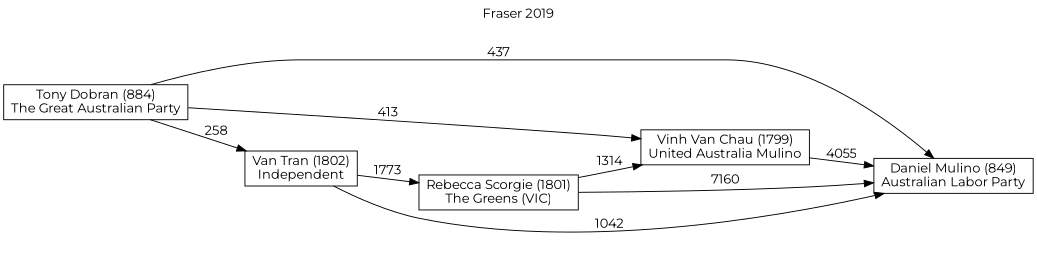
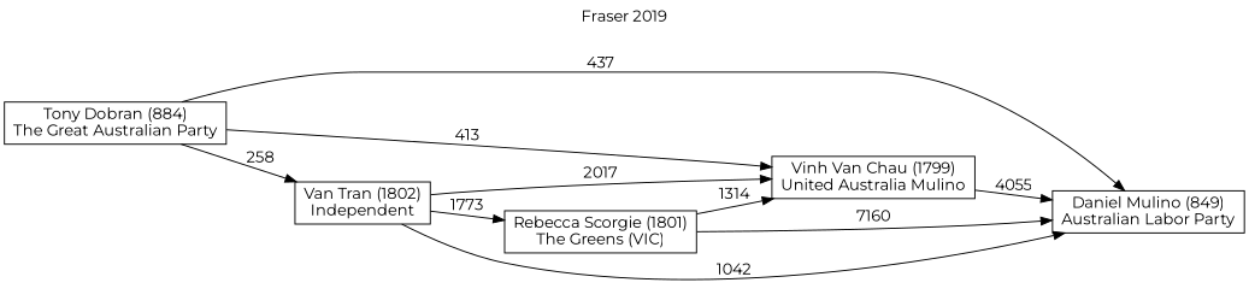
  digraph {
    fontname=Montserrat
    label="Fraser 2019"
    labelloc=t
    mclimit=10
    rankdir=LR
    node [fontname=Montserrat shape=box]
    edge [fontname=Montserrat]
    n1 [label="Daniel Mulino (849)\nAustralian Labor Party"]
    n2 [label="Rebecca Scorgie (1801)\nThe Greens (VIC)"]
    n3 [label="Vinh Van Chau (1799)\nUnited Australia Mulino"]
    n4 [label="Tony Dobran (884)\nThe Great Australian Party"]
    n5 [label="Van Tran (1802)\nIndependent"]
    n2 -> n1 [label=7160]
    n2 -> n3 [label=1314]
    n3 -> n1 [label=4055]
    n4 -> n1 [label=437]
    n4 -> n3 [label=413]
    n4 -> n5 [label=258]
    n5 -> n1 [label=1042]
    n5 -> n2 [label=1773]
+   n5 -> n3 [label=2017]
  }
